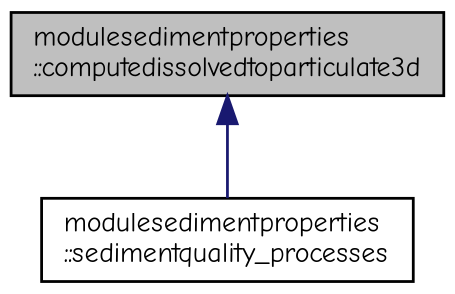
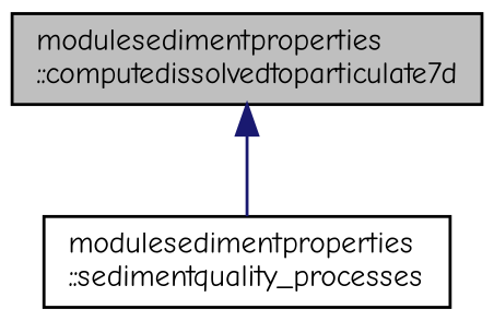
  digraph {
    rankdir=TB
    fontname="Comic Neue"
    node [color=black fontname="Comic Neue" fontsize=10 shape=record style=filled]
-   n1 [fillcolor=grey75 fontcolor=black height=0.2 label="modulesedimentproperties\l::computedissolvedtoparticulate3d" width=0.4]
+   n1 [fillcolor=grey75 fontcolor=black height=0.2 label="modulesedimentproperties\l::computedissolvedtoparticulate7d" width=0.4]
    n2 [fillcolor=white height=0.2 label="modulesedimentproperties\l::sedimentquality_processes" width=0.4]
    n1 -> n2 [color=midnightblue dir=back fontname="Comic Neue" fontsize=10 labelfontname=Helvetica labelfontsize=10 style=solid]
  }
